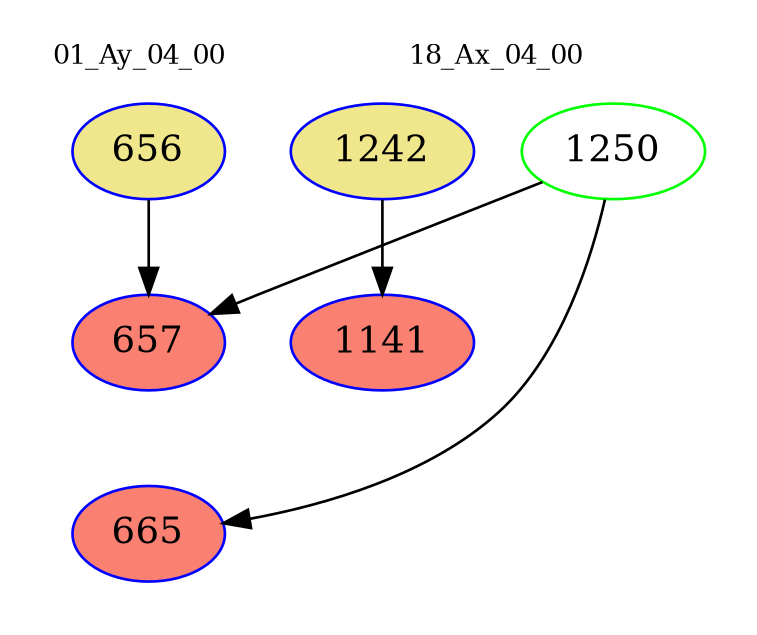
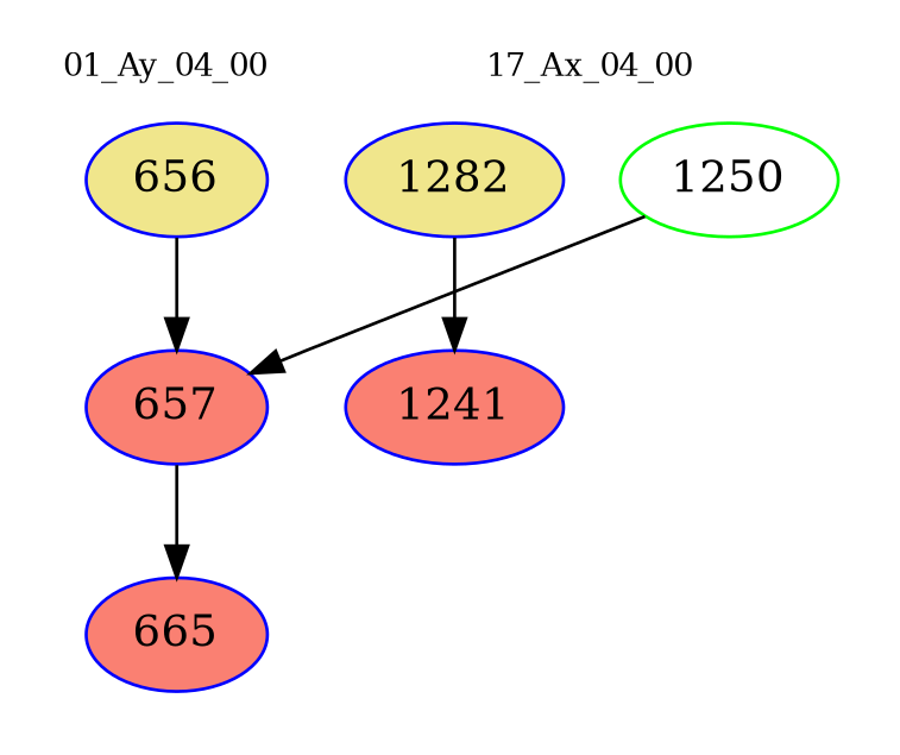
  digraph {
    node [color=blue fillcolor=salmon style=filled]
    edge [color=black]
    n1 [fillcolor=khaki label=656]
    n2 [label=657]
    n3 [label=665]
    n4 [color=green fillcolor=white label=1250]
-   n5 [fillcolor=khaki label=1242]
-   n6 [label=1141]
+   n5 [fillcolor=khaki label=1282]
+   n6 [label=1241]
    subgraph cluster_1 {
      color=white
      fontsize=10
      label="01_Ay_04_00"
      n1
      n2
      n3
    }
    subgraph cluster_2 {
      color=white
      fontsize=10
-     label="18_Ax_04_00"
+     label="17_Ax_04_00"
      n4
      n5
      n6
    }
    n1 -> n2
-   n4 -> n3
+   n2 -> n3
    n4 -> n2
    n5 -> n6
  }
